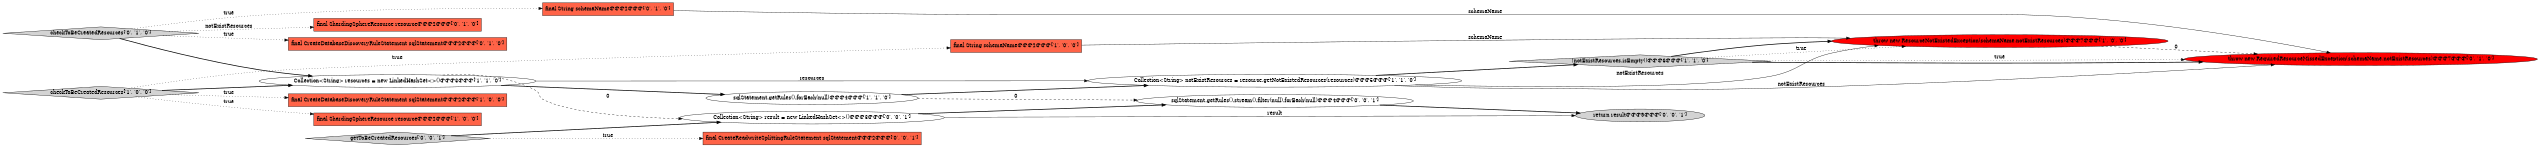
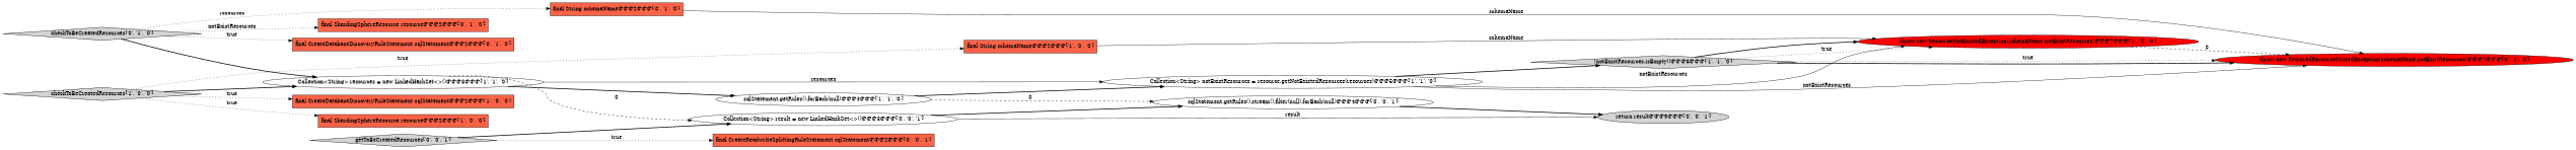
  digraph {
    rankdir=LR
    node [fillcolor=tomato shape=ellipse style=filled]
    edge [style=bold]
    n1 [fillcolor=white label="Collection<String> resources = new LinkedHashSet<>()@@@3@@@['1', '1', '0']"]
    n2 [fillcolor=white label="Collection<String> notExistResources = resource.getNotExistedResources(resources)@@@5@@@['1', '1', '0']"]
    n3 [fillcolor=white label="Collection<String> result = new LinkedHashSet<>()@@@3@@@['0', '0', '1']"]
    n4 [fillcolor=white label="sqlStatement.getRules().forEach(null)@@@4@@@['1', '1', '0']"]
    n5 [fillcolor=lightgray label="!notExistResources.isEmpty()@@@6@@@['1', '1', '0']" shape=diamond]
    n6 [fillcolor=red label="throw new ResourceNotExistedException(schemaName,notExistResources)@@@7@@@['1', '0', '0']"]
    n7 [fillcolor=red label="throw new RequiredResourceMissedException(schemaName,notExistResources)@@@7@@@['0', '1', '0']"]
    n8 [fillcolor=lightgray label="return result@@@9@@@['0', '0', '1']"]
    n9 [fillcolor=white label="sqlStatement.getRules().stream().filter(null).forEach(null)@@@4@@@['0', '0', '1']"]
    n10 [label="final CreateDatabaseDiscoveryRuleStatement sqlStatement@@@2@@@['1', '0', '0']" shape=box]
    n11 [label="final String schemaName@@@2@@@['1', '0', '0']" shape=box]
    n12 [label="final ShardingSphereResource resource@@@2@@@['0', '1', '0']" shape=box]
    n13 [fillcolor=lightgray label="checkToBeCreatedResources['0', '1', '0']" shape=diamond]
    n14 [label="final CreateDatabaseDiscoveryRuleStatement sqlStatement@@@2@@@['0', '1', '0']" shape=box]
    n15 [label="final String schemaName@@@2@@@['0', '1', '0']" shape=box]
    n16 [fillcolor=lightgray label="checkToBeCreatedResources['1', '0', '0']" shape=diamond]
    n17 [label="final ShardingSphereResource resource@@@2@@@['1', '0', '0']" shape=box]
    n18 [fillcolor=lightgray label="getToBeCreatedResources['0', '0', '1']" shape=diamond]
    n19 [label="final CreateReadwriteSplittingRuleStatement sqlStatement@@@2@@@['0', '0', '1']" shape=box]
    n1 -> n2 [label=resources style=solid]
    n1 -> n3 [label=0 style=dashed]
    n1 -> n4
    n2 -> n5
    n2 -> n6 [label=notExistResources style=solid]
    n2 -> n7 [label=notExistResources style=solid]
    n3 -> n8 [label=result style=solid]
    n3 -> n9
    n4 -> n2
    n4 -> n9 [label=0 style=dashed]
    n5 -> n6
    n5 -> n6 [label=true style=dotted]
    n5 -> n7 [label=true style=dotted]
    n5 -> n7
    n6 -> n7 [label=0 style=dashed]
    n9 -> n8
    n11 -> n6 [label=schemaName style=solid]
    n13 -> n1
    n13 -> n12 [label=notExistResources style=dotted]
    n13 -> n14 [label=true style=dotted]
-   n13 -> n15 [label=true style=dotted]
+   n13 -> n15 [label=resources style=dotted]
    n15 -> n7 [label=schemaName style=solid]
    n16 -> n1
    n16 -> n10 [label=true style=dotted]
    n16 -> n11 [label=true style=dotted]
    n16 -> n17 [label=true style=dotted]
    n18 -> n3
    n18 -> n19 [label=true style=dotted]
  }
